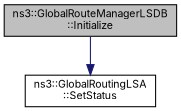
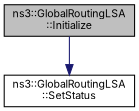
  digraph {
    rankdir=TB
    fontname=Inter
    node [color=black fontname=Inter fontsize=10 shape=record style=filled]
-   n1 [fillcolor=grey75 fontcolor=black height=0.2 label="ns3::GlobalRouteManagerLSDB\l::Initialize" width=0.4]
+   n1 [fillcolor=grey75 fontcolor=black height=0.2 label="ns3::GlobalRoutingLSA\l::Initialize" width=0.4]
    n2 [fillcolor=white height=0.2 label="ns3::GlobalRoutingLSA\l::SetStatus" width=0.4]
    n1 -> n2 [color=midnightblue fontname=Inter fontsize=10 labelfontname=Helvetica labelfontsize=10 style=solid]
  }
